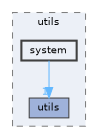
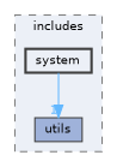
  digraph {
    compound=true
    fontname="DejaVu Sans"
    node [color=grey25 fontname="DejaVu Sans" fontsize=10 shape=box]
    n1 [fillcolor="#9fb2da" height=0.2 label=utils style=filled width=0.4]
    n2 [fillcolor="#ecf0f7" height=0.2 label=system style="filled,bold" width=0.4]
    subgraph cluster_1 {
      bgcolor="#ecf0f7"
      fontsize=10
-     label=utils
+     label=includes
      pencolor=grey50
      style="filled,dashed"
      n1
      n2
    }
    n2 -> n1 [color=steelblue1 fontcolor=steelblue1 fontname="DejaVu Sans" fontsize=10 headlabel=1 labeldistance=1.5 labelfontname=Helvetica labelfontsize=10]
  }
